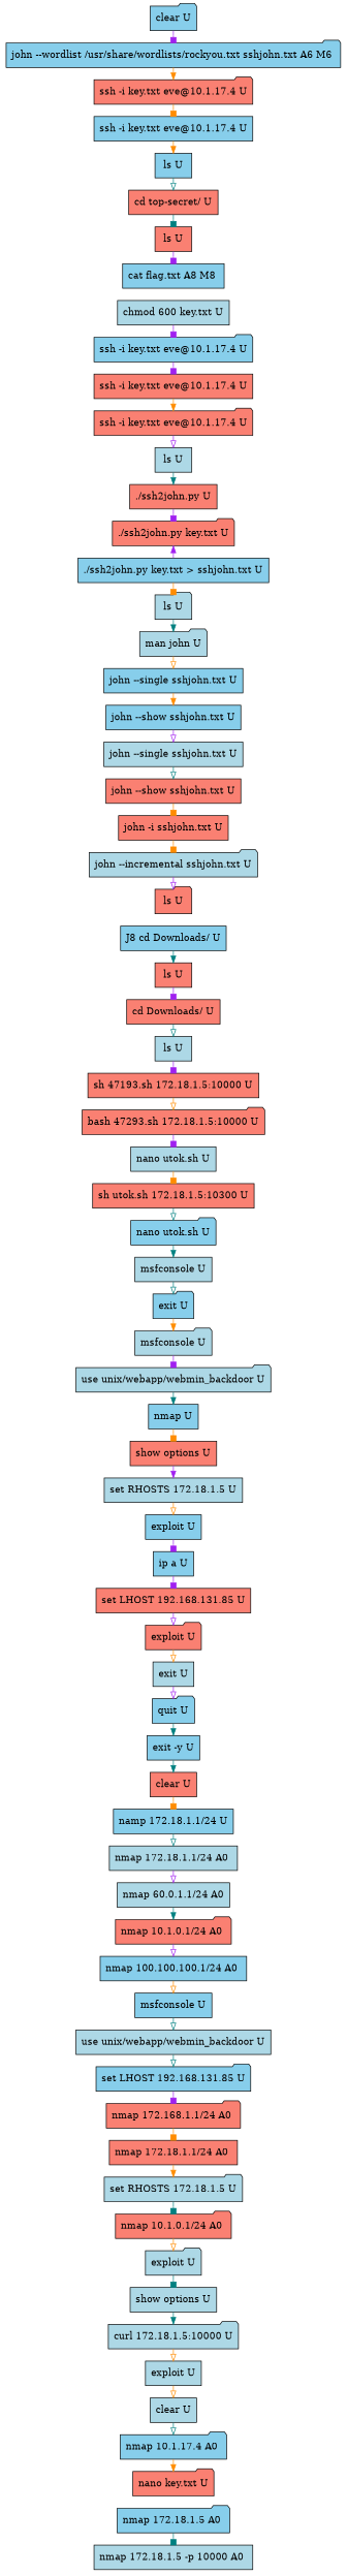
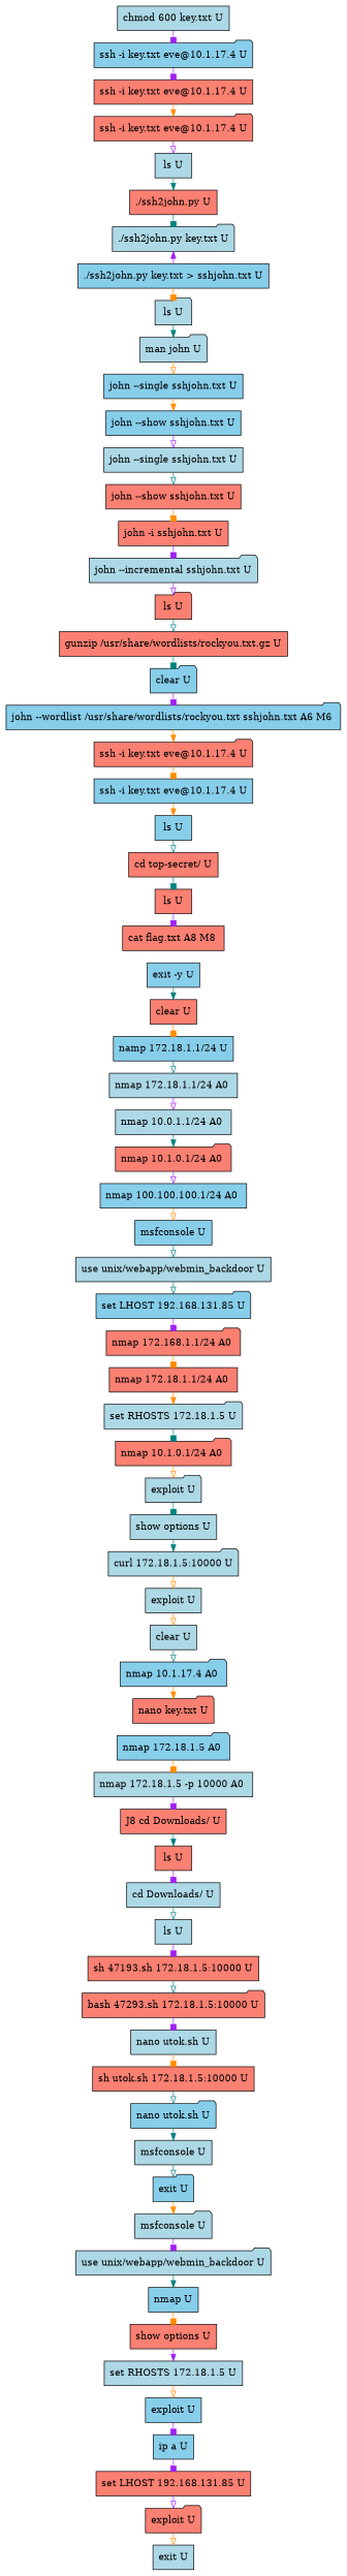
  digraph {
    rankdir=LR
    node [fillcolor=lightblue shape=box style=filled]
    edge [arrowhead=box color=teal constraint=false]
    n1 [fillcolor=skyblue label="nmap 172.18.1.5 A0 " shape=folder]
    n2 [label="nmap 172.18.1.5 -p 10000 A0 "]
-   n3 [fillcolor=skyblue label="J8 cd Downloads/ U"]
+   n3 [fillcolor=salmon label="J8 cd Downloads/ U"]
    n4 [fillcolor=salmon label="ls U"]
-   n5 [fillcolor=salmon label="cd Downloads/ U"]
+   n5 [label="cd Downloads/ U"]
    n6 [label="ls U"]
    n7 [fillcolor=salmon label="sh 47193.sh 172.18.1.5:10000 U"]
    n8 [fillcolor=salmon label="bash 47293.sh 172.18.1.5:10000 U" shape=folder]
    n9 [label="nano utok.sh U"]
-   n10 [fillcolor=salmon label="sh utok.sh 172.18.1.5:10300 U"]
+   n10 [fillcolor=salmon label="sh utok.sh 172.18.1.5:10000 U"]
    n11 [fillcolor=skyblue label="nano utok.sh U" shape=folder]
    n12 [label="msfconsole U"]
    n13 [fillcolor=skyblue label="exit U" shape=folder]
    n14 [label="msfconsole U" shape=folder]
    n15 [label="use unix/webapp/webmin_backdoor U" shape=folder]
    n16 [fillcolor=skyblue label="nmap U"]
    n17 [fillcolor=salmon label="show options U"]
    n18 [label="set RHOSTS 172.18.1.5 U"]
    n19 [fillcolor=skyblue label="exploit U"]
    n20 [fillcolor=skyblue label="ip a U"]
    n21 [fillcolor=salmon label="set LHOST 192.168.131.85 U"]
    n22 [fillcolor=salmon label="exploit U" shape=folder]
    n23 [label="exit U"]
-   n24 [fillcolor=skyblue label="quit U" shape=folder]
    n25 [fillcolor=skyblue label="exit -y U"]
    n26 [fillcolor=salmon label="clear U"]
    n27 [fillcolor=skyblue label="namp 172.18.1.1/24 U"]
    n28 [label="nmap 172.18.1.1/24 A0 "]
-   n29 [label="nmap 60.0.1.1/24 A0"]
+   n29 [label="nmap 10.0.1.1/24 A0 "]
    n30 [fillcolor=salmon label="nmap 10.1.0.1/24 A0 " shape=folder]
    n31 [fillcolor=skyblue label="nmap 100.100.100.1/24 A0 "]
    n32 [fillcolor=skyblue label="msfconsole U"]
    n33 [label="use unix/webapp/webmin_backdoor U"]
    n34 [fillcolor=skyblue label="set LHOST 192.168.131.85 U" shape=folder]
    n35 [fillcolor=salmon label="nmap 172.168.1.1/24 A0 " shape=folder]
    n36 [fillcolor=salmon label="nmap 172.18.1.1/24 A0 "]
    n37 [label="set RHOSTS 172.18.1.5 U" shape=folder]
    n38 [fillcolor=salmon label="nmap 10.1.0.1/24 A0 " shape=folder]
    n39 [label="exploit U" shape=folder]
    n40 [label="show options U"]
    n41 [label="curl 172.18.1.5:10000 U" shape=folder]
    n42 [label="exploit U"]
    n43 [label="clear U"]
    n44 [fillcolor=skyblue label="nmap 10.1.17.4 A0 " shape=folder]
    n45 [fillcolor=salmon label="nano key.txt U" shape=folder]
    n46 [label="chmod 600 key.txt U"]
    n47 [fillcolor=skyblue label="ssh -i key.txt eve@10.1.17.4 U" shape=folder]
    n48 [fillcolor=salmon label="ssh -i key.txt eve@10.1.17.4 U"]
    n49 [fillcolor=salmon label="ssh -i key.txt eve@10.1.17.4 U" shape=folder]
    n50 [label="ls U"]
    n51 [fillcolor=salmon label="./ssh2john.py U"]
-   n52 [fillcolor=salmon label="./ssh2john.py key.txt U" shape=folder]
+   n52 [label="./ssh2john.py key.txt U" shape=folder]
    n53 [fillcolor=skyblue label="./ssh2john.py key.txt > sshjohn.txt U"]
    n54 [label="ls U" shape=folder]
    n55 [label="man john U" shape=folder]
    n56 [fillcolor=skyblue label="john --single sshjohn.txt U"]
    n57 [fillcolor=skyblue label="john --show sshjohn.txt U"]
    n58 [label="john --single sshjohn.txt U"]
    n59 [fillcolor=salmon label="john --show sshjohn.txt U"]
    n60 [fillcolor=salmon label="john -i sshjohn.txt U"]
    n61 [label="john --incremental sshjohn.txt U" shape=folder]
    n62 [fillcolor=salmon label="ls U" shape=folder]
+   n63 [fillcolor=salmon label="gunzip /usr/share/wordlists/rockyou.txt.gz U"]
    n64 [fillcolor=skyblue label="clear U" shape=folder]
    n65 [fillcolor=skyblue label="john --wordlist /usr/share/wordlists/rockyou.txt sshjohn.txt A6 M6 " shape=folder]
    n66 [fillcolor=salmon label="ssh -i key.txt eve@10.1.17.4 U" shape=folder]
    n67 [fillcolor=skyblue label="ssh -i key.txt eve@10.1.17.4 U"]
    n68 [fillcolor=skyblue label="ls U"]
    n69 [fillcolor=salmon label="cd top-secret/ U"]
    n70 [fillcolor=salmon label="ls U"]
-   n71 [fillcolor=skyblue label="cat flag.txt A8 M8 "]
-   n1 -> n2
+   n71 [fillcolor=salmon label="cat flag.txt A8 M8 "]
+   n1 -> n2 [color=darkorange]
+   n2 -> n3 [color=purple]
    n3 -> n4 [arrowhead=normal]
    n4 -> n5 [color=purple]
    n5 -> n6 [arrowhead=onormal]
    n6 -> n7 [color=purple]
-   n7 -> n8 [arrowhead=onormal color=darkorange]
+   n7 -> n8 [arrowhead=onormal]
    n8 -> n9 [color=purple]
    n9 -> n10 [color=darkorange]
    n10 -> n11 [arrowhead=onormal]
    n11 -> n12 [arrowhead=normal]
    n12 -> n13 [arrowhead=onormal]
    n13 -> n14 [arrowhead=normal color=darkorange]
    n14 -> n15 [color=purple]
    n15 -> n16 [arrowhead=normal]
    n16 -> n17 [color=darkorange]
    n17 -> n18 [arrowhead=normal color=purple]
    n18 -> n19 [arrowhead=onormal color=darkorange]
    n19 -> n20 [color=purple]
    n20 -> n21 [color=purple]
    n21 -> n22 [arrowhead=onormal color=purple]
    n22 -> n23 [arrowhead=onormal color=darkorange]
-   n23 -> n24 [arrowhead=onormal color=purple]
-   n24 -> n25 [arrowhead=normal]
    n25 -> n26 [arrowhead=normal]
    n26 -> n27 [color=darkorange]
    n27 -> n28 [arrowhead=onormal]
    n28 -> n29 [arrowhead=onormal color=purple]
    n29 -> n30 [arrowhead=normal]
    n30 -> n31 [arrowhead=onormal color=purple]
    n31 -> n32 [arrowhead=onormal color=darkorange]
    n32 -> n33 [arrowhead=onormal]
    n33 -> n34 [arrowhead=onormal]
    n34 -> n35 [color=purple]
    n35 -> n36 [color=darkorange]
    n36 -> n37 [arrowhead=normal color=darkorange]
    n37 -> n38
    n38 -> n39 [arrowhead=onormal color=darkorange]
    n39 -> n40
    n40 -> n41 [arrowhead=normal]
    n41 -> n42 [arrowhead=onormal color=darkorange]
    n42 -> n43 [arrowhead=onormal color=darkorange]
    n43 -> n44 [arrowhead=onormal]
    n44 -> n45 [arrowhead=normal color=darkorange]
    n46 -> n47 [color=purple]
    n47 -> n48 [color=purple]
    n48 -> n49 [arrowhead=normal color=darkorange]
    n49 -> n50 [arrowhead=onormal color=purple]
    n50 -> n51 [arrowhead=normal]
-   n51 -> n52 [color=purple]
+   n51 -> n52
    n53 -> n52 [arrowhead=normal color=purple]
    n53 -> n54 [color=darkorange]
    n54 -> n55 [arrowhead=normal]
    n55 -> n56 [arrowhead=onormal color=darkorange]
    n56 -> n57 [arrowhead=normal color=darkorange]
    n57 -> n58 [arrowhead=onormal color=purple]
    n58 -> n59 [arrowhead=onormal]
    n59 -> n60 [color=darkorange]
-   n60 -> n61 [color=darkorange]
+   n60 -> n61 [color=purple]
    n61 -> n62 [arrowhead=onormal color=purple]
+   n62 -> n63 [arrowhead=onormal]
+   n63 -> n64
    n64 -> n65 [color=purple]
    n65 -> n66 [arrowhead=normal color=darkorange]
    n66 -> n67 [color=darkorange]
    n67 -> n68 [arrowhead=normal color=darkorange]
    n68 -> n69 [arrowhead=onormal]
    n69 -> n70
    n70 -> n71 [color=purple]
  }
